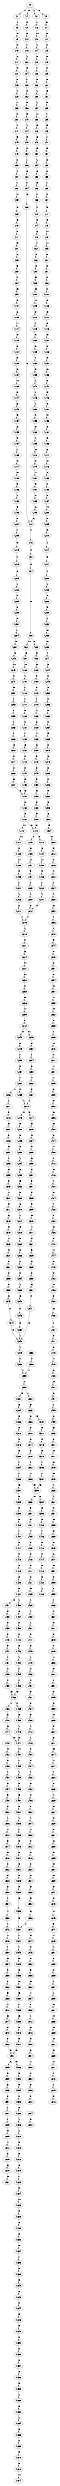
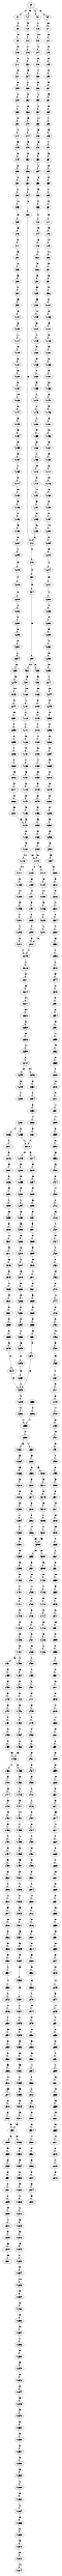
  strict digraph {
    S0
    S1
    S2
    S3
    S4
    S5
    S6
    S7
    S8
    S9
    S10
    S11
    S12
    S13
    S14
    S15
    S16
    S17
    S18
    S19
    S20
    S21
    S22
    S23
    S24
    S25
    S26
    S27
    S28
    S29
    S30
    S31
    S32
    S33
    S34
    S35
    S36
    S37
    S38
    S39
    S40
    S41
    S42
    S43
    S44
    S45
    S46
    S47
    S48
    S49
    S50
    S51
    S52
    S53
    S54
    S55
    S56
    S57
    S58
    S59
    S60
    S61
    S62
    S63
    S64
    S65
    S66
    S67
    S68
    S69
    S70
    S71
    S72
    S73
    S74
    S75
    S76
    S77
    S78
    S79
    S80
    S81
    S82
    S83
    S84
    S85
    S86
    S87
    S88
    S89
    S90
    S91
    S92
    S93
    S94
    S95
    S96
    S97
    S98
    S99
    S100
    S101
    S102
    S103
    S104
    S105
    S106
    S107
    S108
    S109
    S110
    S111
    S112
    S113
    S114
    S115
    S116
    S117
    S118
    S119
    S120
    S121
    S122
    S123
    S124
    S125
    S126
    S127
    S128
    S129
    S130
    S131
    S132
    S133
    S134
    S135
    S136
    S137
    S138
    S139
    S140
    S141
    S142
    S143
    S144
    S145
    S146
    S147
    S148
    S149
    S150
    S151
    S152
    S153
    S154
    S155
    S156
    S157
    S158
    S159
    S160
    S161
    S162
    S163
    S164
    S165
    S166
    S167
    S168
    S169
    S170
    S171
    S172
    S173
    S174
    S175
    S176
    S177
    S178
    S179
    S180
    S181
    S182
    S183
    S184
    S185
    S186
    S187
    S188
    S189
    S190
    S191
    S192
    S193
    S194
    S195
    S196
    S197
    S198
    S199
    S200
    S201
    S202
    S203
    S204
    S205
    S206
    S207
    S208
    S209
    S210
    S211
    S212
    S213
    S214
    S215
    S216
    S217
    S218
    S219
    S220
    S221
    S222
    S223
    S224
    S225
    S226
    S227
    S228
    S229
    S230
    S231
    S232
    S233
    S234
    S235
    S236
    S237
    S238
    S239
    S240
    S241
    S242
    S243
    S244
    S245
    S246
    S247
    S248
    S249
    S250
    S251
    S252
    S253
    S254
    S255
    S256
-   S257
    S258
    S259
    S260
    S261
    S262
    S263
    S264
    S265
    S266
    S267
    S268
    S269
    S270
    S271
    S272
    S273
    S274
    S275
    S276
    S277
    S278
    S279
    S280
    S281
    S282
    S283
    S284
    S285
    S286
    S287
    S288
    S289
    S290
    S291
    S292
    S293
    S294
    S295
    S296
    S297
    S298
    S299
    S300
    S301
    S302
    S303
    S304
    S305
    S306
    S307
    S308
    S309
    S310
    S311
    S312
    S313
    S314
    S315
    S316
    S317
    S318
    S319
    S320
    S321
    S322
    S323
    S324
    S325
    S326
    S327
    S328
    S329
    S330
    S331
    S332
    S333
    S334
    S335
    S336
    S337
    S338
    S339
    S340
    S341
    S342
    S343
    S344
    S345
    S346
    S347
    S348
    S349
    S350
    S351
    S352
    S354
    S355
    S353
    S356
    S357
    S358
    S359
    S360
    S361
    S362
    S363
    S364
    S365
    S366
    S367
    S368
    S369
    S370
    S371
    S372
    S373
    S374
    S375
    S376
    S377
    S378
    S379
    S380
    S381
    S382
    S383
    S384
    S385
    S386
    S387
    S388
    S389
    S390
    S391
    S392
    S393
    S394
    S395
    S396
    S397
    S398
    S399
    S400
    S401
    S402
    S403
    S404
    S405
    S406
    S407
    S408
    S409
    S410
    S411
    S412
    S413
    S414
    S415
    S416
    S417
    S418
    S419
    S420
    S421
    S422
    S423
    S424
    S425
    S426
    S427
    S428
    S429
    S430
    S431
    S432
    S433
    S434
    S435
    S436
    S437
    S438
    S439
    S440
    S441
    S442
    S443
    S444
    S445
    S446
    S447
    S448
    S449
    S450
    S451
    S452
    S453
    S454
    S455
    S456
    S457
    S458
    S459
    S460
    S461
    S462
    S463
    S464
    S465
    S466
    S467
    S468
    S469
    S470
    S471
    S472
    S473
    S474
    S475
    S476
    S477
    S478
    S479
    S480
    S481
    S482
    S483
    S484
    S485
    S486
    S487
    S488
    S489
    S490
    S491
    S492
    S493
    S494
    S495
    S496
    S497
    S498
    S499
    S500
    S501
    S502
    S503
    S504
    S505
    S506
    S507
    S508
    S509
    S510
    S511
    S512
    S513
    S514
    S515
    S516
    S517
    S518
    S519
    S520
    S521
    S522
    S523
    S524
    S525
    S526
    S527
    S528
    S529
    S530
    S531
    S532
    S533
    S534
    S535
    S536
    S537
    S538
    S539
    S540
    S541
    S542
    S543
    S544
    S545
    S546
    S547
    S548
    S549
    S550
    S551
    S552
    S553
    S554
    S555
    S556
    S557
    S558
    S559
    S560
    S561
    S562
    S563
    S564
    S565
    S566
    S567
    S568
    S569
    S570
    S571
    S572
    S573
    S574
    S575
    S576
    S577
    S578
    S579
    S580
    S581
    S582
    S583
    S584
    S585
    S586
    S587
    S588
    S589
    S590
    S591
    S592
    S593
    S594
    S595
    S596
    S597
    S598
    S599
    S600
    S601
    S602
    S603
    S604
    S605
    S606
    S607
    S608
    S609
    S610
    S611
    S612
    S613
    S614
    S615
    S616
    S617
    S618
    S619
    S620
    S621
    S622
    S623
    S624
    S625
    S626
    S627
    S628
    S629
    n631 [label=S730]
    S631
    S632
    S633
    S634
    S635
    S636
    S637
    S638
    S639
    S640
    S641
    S642
    S643
    S644
    S645
    S646
    S647
    S648
    S649
    S650
    S651
    S652
    S653
    S654
    S655
    S656
    S657
    S658
    S659
    S660
    S661
    S662
    S663
    S664
    S665
    S666
    S667
    S668
    S669
    S670
    S671
    S672
    S673
    S674
    S675
    S676
    S0 -> S1 [label=V]
    S0 -> S2 [label=S]
    S0 -> S3 [label=L]
    S0 -> S4 [label=A]
    S1 -> S5 [label=I]
    S2 -> S6 [label=V]
    S3 -> S7 [label=Q]
    S4 -> S8 [label=T]
    S5 -> S9 [label=L]
    S6 -> S10 [label=M]
    S7 -> S11 [label=L]
    S8 -> S12 [label=D]
    S9 -> S13 [label=A]
    S10 -> S14 [label=S]
    S11 -> S15 [label=L]
    S12 -> S16 [label=V]
    S13 -> S17 [label=G]
    S14 -> S18 [label=F]
    S15 -> S19 [label=P]
    S16 -> S20 [label=S]
    S17 -> S21 [label=A]
    S18 -> S22 [label=V]
    S19 -> S23 [label=L]
    S20 -> S24 [label=P]
    S21 -> S25 [label=L]
    S22 -> S26 [label=L]
    S23 -> S27 [label=F]
    S24 -> S28 [label=I]
    S25 -> S29 [label=S]
    S26 -> S30 [label=S]
    S27 -> S31 [label=F]
    S28 -> S32 [label=T]
    S29 -> S33 [label=V]
    S30 -> S34 [label=S]
    S31 -> S35 [label=P]
    S32 -> S36 [label=A]
    S33 -> S37 [label=L]
    S34 -> S38 [label=W]
    S35 -> S39 [label=I]
    S36 -> S40 [label=R]
    S37 -> S41 [label=S]
    S38 -> S42 [label=R]
    S39 -> S43 [label=F]
    S40 -> S44 [label=S]
    S41 -> S45 [label=F]
    S42 -> S46 [label=G]
    S43 -> S47 [label=V]
    S44 -> S48 [label=R]
    S45 -> S49 [label=L]
    S46 -> S50 [label=F]
    S47 -> S51 [label=F]
    S48 -> S52 [label=L]
    S49 -> S53 [label=L]
    S50 -> S54 [label=S]
    S51 -> S55 [label=P]
    S52 -> S56 [label=V]
    S53 -> S57 [label=S]
    S54 -> S58 [label=G]
    S55 -> S59 [label=L]
    S56 -> S60 [label=R]
    S57 -> S61 [label=I]
    S58 -> S62 [label=F]
    S59 -> S63 [label=V]
    S60 -> S64 [label=Y]
    S61 -> S65 [label=W]
    S62 -> S66 [label=Y]
    S63 -> S67 [label=L]
    S64 -> S68 [label=C]
    S65 -> S69 [label=Q]
    S66 -> S70 [label=Y]
    S67 -> S71 [label=R]
    S68 -> S72 [label=C]
    S69 -> S73 [label=G]
    S70 -> S74 [label=K]
    S71 -> S75 [label=Q]
    S72 -> S76 [label=Y]
    S73 -> S77 [label=L]
    S74 -> S78 [label=C]
    S75 -> S79 [label=W]
    S76 -> S80 [label=L]
    S77 -> S81 [label=R]
    S78 -> S82 [label=V]
    S79 -> S83 [label=W]
    S80 -> S84 [label=T]
    S81 -> S85 [label=G]
    S82 -> S86 [label=D]
    S83 -> S87 [label=D]
    S84 -> S88 [label=L]
    S85 -> S89 [label=F]
    S86 -> S90 [label=P]
    S87 -> S91 [label=P]
    S88 -> S92 [label=M]
    S88 -> S93 [label=L]
    S89 -> S94 [label=Y]
    S90 -> S95 [label=F]
    S91 -> S96 [label=L]
    S92 -> S97 [label=G]
    S93 -> S98 [label=G]
    S94 -> S99 [label=H]
    S95 -> S100 [label=E]
    S96 -> S101 [label=T]
    S97 -> S102 [label=M]
    S98 -> S103 [label=M]
    S99 -> S104 [label=G]
    S100 -> S105 [label=W]
    S101 -> S106 [label=L]
    S102 -> S107 [label=S]
    S103 -> S108 [label=L]
    S104 -> S109 [label=C]
    S105 -> S110 [label=D]
    S106 -> S111 [label=Q]
    S107 -> S112 [label=I]
    S108 -> S113 [label=L]
    S109 -> S114 [label=V]
    S110 -> S115 [label=S]
    S111 -> S116 [label=L]
    S112 -> S117 [label=I]
    S113 -> S118 [label=I]
    S114 -> S119 [label=Q]
    S115 -> S120 [label=T]
    S116 -> S121 [label=R]
    S117 -> S122 [label=L]
    S118 -> S123 [label=V]
    S119 -> S124 [label=P]
    S120 -> S125 [label=D]
    S121 -> S126 [label=L]
    S122 -> S127 [label=L]
    S123 -> S128 [label=C]
    S124 -> S129 [label=F]
    S125 -> S130 [label=I]
    S126 -> S131 [label=D]
    S127 -> S132 [label=I]
    S128 -> S133 [label=V]
    S129 -> S134 [label=D]
    S130 -> S135 [label=F]
    S131 -> S136 [label=N]
    S132 -> S137 [label=G]
    S133 -> S138 [label=G]
    S134 -> S139 [label=M]
    S135 -> S140 [label=S]
    S136 -> S141 [label=T]
    S137 -> S142 [label=L]
    S138 -> S143 [label=T]
    S139 -> S144 [label=D]
    S140 -> S145 [label=I]
    S141 -> S146 [label=F]
    S142 -> S147 [label=T]
    S143 -> S148 [label=T]
    S144 -> S149 [label=E]
    S145 -> S150 [label=S]
    S146 -> S151 [label=C]
    S147 -> S152 [label=F]
    S148 -> S153 [label=F]
    S149 -> S154 [label=G]
    S150 -> S155 [label=T]
    S151 -> S156 [label=N]
    S152 -> S157 [label=G]
    S153 -> S158 [label=G]
    S154 -> S159 [label=G]
    S155 -> S160 [label=R]
    S156 -> S161 [label=C]
    S157 -> S162 [label=A]
    S158 -> S163 [label=A]
    S159 -> S164 [label=D]
    S160 -> S165 [label=S]
    S161 -> S166 [label=P]
    S162 -> S167 [label=Q]
    S163 -> S168 [label=Q]
    S164 -> S169 [label=I]
    S165 -> S170 [label=K]
    S166 -> S171 [label=L]
    S167 -> S172 [label=M]
    S167 -> S173 [label=K]
    S168 -> S173 [label=K]
    S169 -> S174 [label=A]
    S170 -> S175 [label=L]
    S171 -> S176 [label=K]
    S172 -> S177 [label=M]
    S173 -> S178 [label=L]
    S173 -> S179 [label=I]
    S174 -> S180 [label=K]
    S175 -> S181 [label=V]
    S176 -> S182 [label=G]
    S177 -> S183 [label=A]
    S178 -> S184 [label=G]
    S179 -> S185 [label=G]
    S180 -> S186 [label=P]
    S181 -> S187 [label=R]
    S182 -> S188 [label=L]
    S183 -> S189 [label=W]
    S184 -> S190 [label=W]
    S185 -> S191 [label=W]
    S186 -> S192 [label=S]
    S187 -> S193 [label=Y]
    S188 -> S194 [label=E]
    S189 -> S195 [label=P]
    S190 -> S196 [label=P]
    S191 -> S197 [label=P]
    S192 -> S198 [label=Q]
    S193 -> S199 [label=C]
    S194 -> S200 [label=M]
    S195 -> S201 [label=I]
    S196 -> S202 [label=I]
    S197 -> S203 [label=I]
    S198 -> S204 [label=L]
    S199 -> S72 [label=C]
    S200 -> S205 [label=T]
    S201 -> S206 [label=S]
    S202 -> S207 [label=S]
    S203 -> S208 [label=S]
    S204 -> S209 [label=I]
    S205 -> S210 [label=D]
    S206 -> S211 [label=L]
    S207 -> S212 [label=L]
    S208 -> S212 [label=L]
    S209 -> S213 [label=R]
    S210 -> S214 [label=S]
    S211 -> S215 [label=I]
    S212 -> S215 [label=I]
    S213 -> S216 [label=Y]
    S214 -> S217 [label=P]
    S215 -> S218 [label=S]
    S216 -> S219 [label=C]
    S217 -> S220 [label=S]
    S218 -> S221 [label=T]
    S219 -> S222 [label=S]
    S220 -> S223 [label=S]
    S221 -> S224 [label=G]
    S222 -> S225 [label=Y]
    S223 -> S226 [label=C]
    S224 -> S227 [label=M]
    S225 -> S228 [label=L]
    S226 -> S229 [label=E]
    S227 -> S230 [label=M]
    S228 -> S231 [label=T]
    S229 -> S232 [label=S]
    S230 -> S233 [label=T]
    S231 -> S234 [label=I]
    S232 -> S235 [label=K]
    S233 -> S236 [label=N]
    S234 -> S237 [label=L]
    S235 -> S238 [label=N]
    S236 -> S239 [label=W]
    S237 -> S240 [label=G]
    S238 -> S241 [label=I]
    S239 -> S242 [label=I]
    S240 -> S243 [label=M]
    S241 -> S244 [label=E]
    S242 -> S245 [label=A]
    S242 -> S246 [label=M]
    S243 -> S247 [label=L]
    S244 -> S248 [label=T]
    S245 -> S249 [label=F]
    S246 -> S250 [label=F]
    S247 -> S251 [label=F]
    S248 -> S252 [label=Q]
    S249 -> S253 [label=I]
    S250 -> S254 [label=I]
    S251 -> S255 [label=I]
    S252 -> S256 [label=L]
-   S253 -> S257 [label=T]
    S254 -> S258 [label=T]
    S255 -> S259 [label=I]
    S256 -> S260 [label=K]
-   S257 -> S261 [label=V]
    S258 -> S262 [label=V]
    S259 -> S263 [label=I]
    S260 -> S264 [label=T]
    S261 -> S265 [label=L]
    S261 -> S266 [label=I]
    S262 -> S267 [label=L]
    S263 -> S268 [label=I]
    S264 -> S269 [label=F]
    S265 -> S270 [label=S]
    S266 -> S271 [label=S]
    S267 -> S270 [label=S]
    S268 -> S272 [label=G]
    S269 -> S273 [label=T]
    S270 -> S274 [label=P]
    S270 -> S275 [label=T]
    S271 -> S276 [label=P]
    S272 -> S277 [label=L]
    S273 -> S278 [label=Q]
    S274 -> S279 [label=Q]
    S275 -> S280 [label=N]
    S276 -> S281 [label=N]
    S277 -> S282 [label=T]
    S278 -> S283 [label=N]
    S279 -> S284 [label=K]
    S280 -> S285 [label=K]
    S281 -> S286 [label=T]
    S282 -> S287 [label=F]
    S283 -> S288 [label=L]
    S284 -> S289 [label=A]
    S285 -> S290 [label=G]
    S286 -> S291 [label=G]
    S287 -> S157 [label=G]
    S288 -> S292 [label=P]
    S289 -> S293 [label=G]
    S290 -> S294 [label=S]
    S291 -> S295 [label=S]
    S292 -> S296 [label=G]
    S293 -> S297 [label=D]
    S294 -> S298 [label=G]
    S295 -> S299 [label=G]
    S296 -> S300 [label=G]
    S297 -> S301 [label=P]
    S298 -> S302 [label=E]
    S299 -> S303 [label=D]
    S300 -> S304 [label=E]
    S301 -> S305 [label=T]
    S302 -> S306 [label=P]
    S303 -> S307 [label=V]
    S304 -> S308 [label=A]
    S305 -> S309 [label=D]
    S306 -> S310 [label=C]
    S307 -> S311 [label=N]
    S308 -> S312 [label=F]
    S309 -> S313 [label=K]
    S310 -> S314 [label=S]
    S311 -> S315 [label=G]
    S312 -> S316 [label=Y]
    S313 -> S317 [label=V]
    S314 -> S318 [label=Q]
    S315 -> S319 [label=Q]
    S316 -> S320 [label=Y]
    S317 -> S321 [label=R]
    S318 -> S322 [label=L]
    S319 -> S323 [label=V]
    S320 -> S324 [label=I]
    S321 -> S325 [label=F]
    S322 -> S326 [label=K]
    S323 -> S327 [label=K]
    S324 -> S328 [label=S]
    S325 -> S329 [label=A]
    S326 -> S330 [label=Y]
    S327 -> S331 [label=F]
    S328 -> S332 [label=N]
    S329 -> S333 [label=T]
    S330 -> S334 [label=A]
    S331 -> S335 [label=A]
    S332 -> S336 [label=I]
    S333 -> S337 [label=G]
    S334 -> S338 [label=S]
    S335 -> S339 [label=T]
    S336 -> S340 [label=S]
    S337 -> S341 [label=L]
    S338 -> S342 [label=G]
    S339 -> S343 [label=G]
    S340 -> S344 [label=R]
    S341 -> S345 [label=P]
    S342 -> S346 [label=L]
    S343 -> S347 [label=L]
    S344 -> S348 [label=Y]
    S345 -> S349 [label=S]
    S346 -> S350 [label=P]
    S347 -> S345 [label=P]
    S348 -> S351 [label=L]
    S349 -> S352 [label=Y]
    S350 -> S345 [label=S]
    S351 -> S354 [label=L]
    S352 -> S355 [label=V]
    S354 -> S357 [label=Q]
    S355 -> S358 [label=Y]
    S353 -> S356 [label=Y]
    S356 -> S355 [label=V]
    S357 -> S359 [label=V]
    S358 -> S360 [label=I]
    S358 -> S361 [label=R]
    S359 -> S362 [label=M]
    S360 -> S363 [label=E]
    S361 -> S364 [label=E]
    S362 -> S365 [label=L]
    S363 -> S366 [label=D]
    S363 -> S367 [label=E]
    S364 -> S368 [label=E]
    S365 -> S369 [label=I]
    S366 -> S370 [label=P]
    S367 -> S371 [label=P]
    S368 -> S372 [label=P]
    S369 -> S373 [label=W]
    S370 -> S374 [label=A]
    S371 -> S375 [label=A]
    S372 -> S376 [label=A]
    S373 -> S377 [label=Y]
    S374 -> S378 [label=P]
    S375 -> S379 [label=P]
    S376 -> S380 [label=P]
    S377 -> S381 [label=V]
    S378 -> S382 [label=I]
    S379 -> S383 [label=I]
    S380 -> S384 [label=V]
    S381 -> S385 [label=V]
    S382 -> S386 [label=V]
    S383 -> S387 [label=V]
    S384 -> S388 [label=V]
    S385 -> S389 [label=L]
    S386 -> S390 [label=H]
    S387 -> S390 [label=H]
    S388 -> S391 [label=H]
    S389 -> S392 [label=A]
    S390 -> S393 [label=H]
    S390 -> S394 [label=D]
    S391 -> S395 [label=D]
    S392 -> S396 [label=G]
    S393 -> S397 [label=P]
    S394 -> S398 [label=P]
    S395 -> S399 [label=P]
    S396 -> S400 [label=G]
    S397 -> S401 [label=A]
    S398 -> S402 [label=P]
    S399 -> S403 [label=A]
    S400 -> S404 [label=L]
    S401 -> S405 [label=V]
    S402 -> S406 [label=V]
    S403 -> S407 [label=V]
    S404 -> S408 [label=V]
    S405 -> S409 [label=L]
    S406 -> S410 [label=L]
    S407 -> S411 [label=L]
    S408 -> S412 [label=I]
    S409 -> S413 [label=T]
    S410 -> S414 [label=L]
    S411 -> S415 [label=A]
    S412 -> S416 [label=G]
    S413 -> S417 [label=T]
    S414 -> S418 [label=R]
    S415 -> S419 [label=Q]
    S416 -> S420 [label=S]
    S417 -> S421 [label=L]
    S418 -> S422 [label=D]
    S419 -> S423 [label=D]
    S420 -> S424 [label=A]
    S421 -> S425 [label=N]
    S422 -> S426 [label=S]
    S423 -> S427 [label=A]
    S424 -> S428 [label=I]
    S425 -> S429 [label=S]
    S427 -> S430 [label=S]
    S427 -> S431 [label=P]
    S428 -> S432 [label=I]
    S429 -> S433 [label=S]
    S430 -> S434 [label=G]
    S431 -> S435 [label=A]
    S432 -> S436 [label=N]
    S433 -> S437 [label=S]
    S434 -> S438 [label=T]
    S435 -> S439 [label=A]
    S436 -> S440 [label=L]
    S437 -> S441 [label=L]
    S438 -> S442 [label=L]
    S439 -> S443 [label=L]
    S440 -> S444 [label=W]
    S441 -> S445 [label=R]
    S442 -> S446 [label=R]
    S443 -> S447 [label=R]
    S444 -> S448 [label=T]
    S445 -> S449 [label=S]
    S446 -> S450 [label=S]
    S447 -> S451 [label=S]
    S448 -> S452 [label=T]
    S449 -> S453 [label=Y]
    S450 -> S454 [label=Y]
    S451 -> S455 [label=Y]
    S452 -> S456 [label=W]
    S453 -> S457 [label=Y]
    S454 -> S458 [label=Y]
    S455 -> S459 [label=Y]
    S456 -> S460 [label=P]
    S457 -> S461 [label=R]
    S458 -> S462 [label=H]
    S459 -> S462 [label=H]
    S460 -> S463 [label=G]
    S461 -> S464 [label=L]
    S462 -> S465 [label=L]
    S462 -> S466 [label=I]
    S463 -> S467 [label=I]
    S464 -> S468 [label=R]
    S465 -> S469 [label=R]
    S466 -> S470 [label=R]
    S467 -> S471 [label=L]
    S468 -> S472 [label=S]
    S469 -> S473 [label=S]
    S470 -> S474 [label=K]
    S471 -> S475 [label=T]
    S472 -> S476 [label=S]
    S473 -> S477 [label=N]
-   S474 -> S477 [label=N]
+   S474 -> S478 [label=N]
    S475 -> S479 [label=V]
    S476 -> S480 [label=L]
    S477 -> S481 [label=M]
    S478 -> S482 [label=M]
    S479 -> S483 [label=C]
    S480 -> S484 [label=L]
    S481 -> S485 [label=V]
    S482 -> S486 [label=A]
    S483 -> S487 [label=M]
    S484 -> S488 [label=S]
    S485 -> S489 [label=S]
    S486 -> S490 [label=S]
    S487 -> S491 [label=D]
    S488 -> S492 [label=A]
    S489 -> S493 [label=A]
    S490 -> S494 [label=A]
    S491 -> S495 [label=I]
    S492 -> S496 [label=A]
    S493 -> S497 [label=E]
    S494 -> S498 [label=R]
    S495 -> S499 [label=L]
    S496 -> S500 [label=P]
    S497 -> S501 [label=A]
    S498 -> S502 [label=D]
    S499 -> S503 [label=E]
    S500 -> S504 [label=S]
    S501 -> S505 [label=S]
    S502 -> S506 [label=S]
    S503 -> S507 [label=P]
    S504 -> S508 [label=V]
    S505 -> S509 [label=V]
    S506 -> S510 [label=V]
    S507 -> S511 [label=M]
    S508 -> S512 [label=T]
    S509 -> S513 [label=R]
    S510 -> S514 [label=R]
    S511 -> S515 [label=Q]
    S512 -> S516 [label=A]
    S513 -> S517 [label=E]
    S514 -> S518 [label=Q]
    S515 -> S519 [label=K]
    S516 -> S520 [label=L]
    S517 -> S521 [label=Q]
    S518 -> S522 [label=L]
    S519 -> S523 [label=S]
    S520 -> S524 [label=R]
    S521 -> S525 [label=A]
    S522 -> S526 [label=A]
    S523 -> S527 [label=S]
    S524 -> S528 [label=E]
    S525 -> S529 [label=D]
    S526 -> S530 [label=D]
    S527 -> S531 [label=L]
    S528 -> S532 [label=E]
    S529 -> S533 [label=E]
    S530 -> S534 [label=S]
    S531 -> S535 [label=K]
    S532 -> S536 [label=G]
    S533 -> S537 [label=E]
    S534 -> S538 [label=V]
    S535 -> S539 [label=D]
-   S536 -> S537 [label=S]
+   S536 -> S540 [label=S]
    S537 -> S541 [label=V]
    S538 -> S542 [label=S]
    S539 -> S543 [label=A]
    S540 -> S544 [label=E]
    S541 -> S545 [label=I]
    S542 -> S546 [label=V]
    S543 -> S547 [label=C]
    S544 -> S548 [label=A]
    S545 -> S549 [label=N]
    S546 -> S550 [label=I]
    S547 -> S551 [label=K]
    S548 -> S552 [label=D]
    S549 -> S553 [label=R]
    S550 -> S554 [label=N]
    S551 -> S555 [label=L]
    S552 -> S556 [label=R]
    S553 -> S557 [label=H]
    S554 -> S558 [label=T]
    S555 -> S559 [label=I]
    S556 -> S560 [label=E]
    S557 -> S561 [label=E]
    S558 -> S562 [label=P]
    S559 -> S563 [label=I]
    S560 -> S564 [label=V]
    S561 -> S565 [label=V]
    S562 -> S566 [label=E]
    S563 -> S567 [label=Y]
    S564 -> S568 [label=I]
    S565 -> S569 [label=H]
    S566 -> S570 [label=V]
    S567 -> S571 [label=A]
    S568 -> S572 [label=S]
    S569 -> S573 [label=F]
    S570 -> S574 [label=H]
    S571 -> S575 [label=T]
    S572 -> S576 [label=Q]
    S573 -> S577 [label=P]
    S574 -> S578 [label=F]
    S575 -> S579 [label=Y]
    S576 -> S580 [label=A]
    S577 -> S581 [label=R]
    S578 -> S582 [label=P]
    S579 -> S583 [label=V]
    S580 -> S584 [label=D]
    S581 -> S585 [label=C]
    S581 -> S586 [label=N]
    S582 -> S581 [label=R]
    S583 -> S587 [label=A]
    S584 -> S588 [label=V]
    S585 -> S589 [label=F]
    S586 -> S590 [label=P]
    S587 -> S591 [label=I]
    S588 -> S592 [label=Y]
    S589 -> S593 [label=F]
    S590 -> S594 [label=R]
    S591 -> S595 [label=T]
    S592 -> S596 [label=F]
    S593 -> S597 [label=L]
    S594 -> S598 [label=L]
    S595 -> S599 [label=A]
    S596 -> S600 [label=P]
    S597 -> S601 [label=I]
    S598 -> S602 [label=D]
    S599 -> S603 [label=M]
+   S600 -> S604 [label=R]
    S601 -> S605 [label=I]
    S602 -> S606 [label=S]
    S603 -> S607 [label=L]
    S604 -> S608 [label=R]
    S605 -> S609 [label=K]
    S606 -> S610 [label=S]
    S607 -> S611 [label=F]
    S609 -> S612 [label=V]
    S610 -> S613 [label=D]
    S611 -> S614 [label=H]
    S612 -> S615 [label=L]
    S613 -> S616 [label=F]
    S614 -> S617 [label=V]
    S615 -> S618 [label=G]
    S616 -> S619 [label=Q]
    S617 -> S620 [label=I]
    S618 -> S621 [label=M]
    S619 -> S622 [label=I]
    S620 -> S623 [label=L]
    S622 -> S624 [label=N]
    S623 -> S625 [label=S]
    S624 -> S626 [label=M]
    S625 -> S627 [label=Q]
    S626 -> S628 [label=P]
    S627 -> S629 [label=A]
    S628 -> n631 [label=G]
    S629 -> S631 [label=L]
    n631 -> S632 [label=P]
    S631 -> S633 [label=G]
    S632 -> S634 [label=H]
    S633 -> S635 [label=A]
    S634 -> S636 [label=V]
    S635 -> S637 [label=Q]
    S636 -> S638 [label=E]
    S637 -> S639 [label=Q]
    S638 -> S640 [label=R]
    S639 -> S641 [label=F]
    S640 -> S642 [label=G]
    S641 -> S643 [label=A]
    S642 -> S644 [label=A]
    S643 -> S645 [label=W]
    S644 -> S646 [label=E]
    S645 -> S647 [label=P]
    S646 -> S648 [label=P]
    S647 -> S649 [label=V]
    S648 -> S650 [label=A]
    S649 -> S651 [label=S]
    S650 -> S652 [label=L]
    S651 -> S653 [label=L]
    S652 -> S654 [label=L]
    S653 -> S655 [label=L]
    S654 -> S656 [label=Q]
    S655 -> S657 [label=S]
    S656 -> S658 [label=R]
    S657 -> S659 [label=S]
    S658 -> S660 [label=S]
    S659 -> S661 [label=G]
    S660 -> S662 [label=D]
    S661 -> S663 [label=M]
    S662 -> S664 [label=S]
    S663 -> S665 [label=M]
    S664 -> S666 [label=D]
    S665 -> S667 [label=M]
    S666 -> S668 [label=L]
    S667 -> S669 [label=N]
    S668 -> S670 [label=D]
    S669 -> S671 [label=W]
    S670 -> S672 [label=A]
    S671 -> S673 [label=I]
    S672 -> S674 [label=M]
    S673 -> S675 [label=S]
    S675 -> S676 [label=F]
  }
